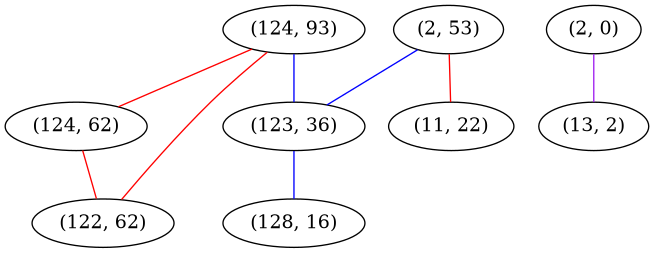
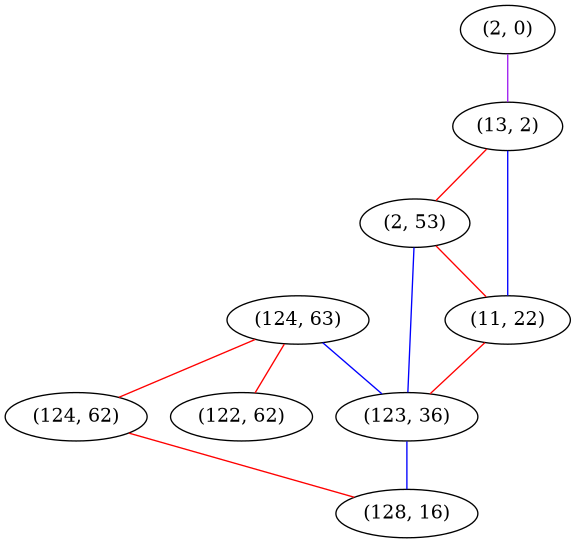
  graph {
    edge [color=red weight=1]
-   "(124, 63)" [label="(124, 93)"]
+   "(124, 63)"
    "(124, 62)"
    "(122, 62)"
    "(123, 36)"
    "(128, 16)"
    n6 [label="(2, 0)"]
    "(13, 2)"
    "(2, 53)"
    "(11, 22)"
    "(124, 63)" -- "(124, 62)"
    "(124, 63)" -- "(122, 62)"
    "(124, 63)" -- "(123, 36)" [color=blue weight=3]
-   "(124, 62)" -- "(122, 62)"
+   "(124, 62)" -- "(128, 16)"
    "(123, 36)" -- "(128, 16)" [color=blue weight=3]
    n6 -- "(13, 2)" [color=purple weight=4]
+   "(13, 2)" -- "(2, 53)"
+   "(13, 2)" -- "(11, 22)" [color=blue weight=3]
    "(2, 53)" -- "(123, 36)" [color=blue weight=3]
    "(2, 53)" -- "(11, 22)" [weight=3]
+   "(11, 22)" -- "(123, 36)"
  }
